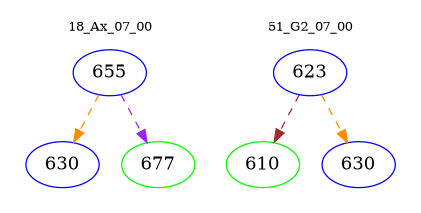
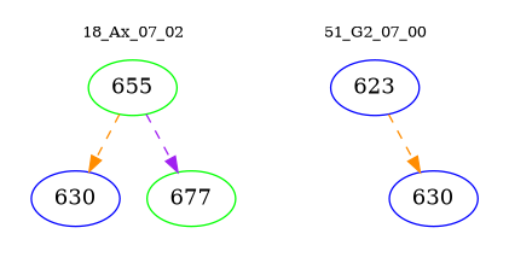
  digraph {
    node [color=blue]
    edge [color=darkorange style=dashed]
-   n1 [label=655]
+   n1 [color=green label=655]
    n2 [label=630]
    n3 [color=green label=677]
    n4 [label=623]
-   n5 [color=green label=610]
    n6 [label=630]
    subgraph cluster_1 {
      color=white
      fontsize=10
-     label="18_Ax_07_00"
+     label="18_Ax_07_02"
      n1
      n2
      n3
    }
    subgraph cluster_2 {
      color=white
      fontsize=10
      label="51_G2_07_00"
      n4
-     n5
      n6
    }
    n1 -> n2
    n1 -> n3 [color=purple]
-   n4 -> n5 [color=brown]
    n4 -> n6
  }
